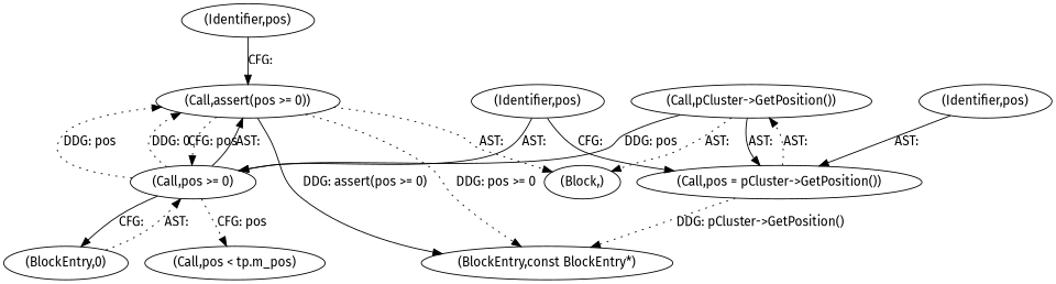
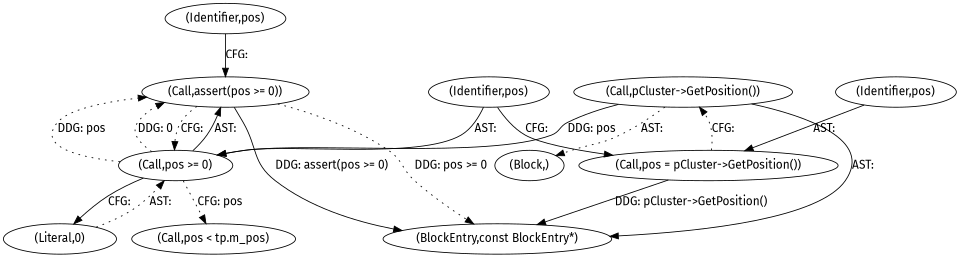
  digraph {
    fontname="Fira Sans"
    node [fontname="Fira Sans"]
    edge [fontname="Fira Sans" style=solid]
    n1 [label="(Call,assert(pos >= 0))"]
    n2 [label="(Call,pos >= 0)"]
    n3 [label="(BlockEntry,const BlockEntry*)"]
    n4 [label="(Block,)"]
    n5 [label="(Call,pos < tp.m_pos)"]
-   n6 [label="(BlockEntry,0)"]
+   n6 [label="(Literal,0)"]
    n7 [label="(Call,pos = pCluster->GetPosition())"]
    n8 [label="(Call,pCluster->GetPosition())"]
    n9 [label="(Identifier,pos)"]
    n10 [label="(Identifier,pos)"]
    n11 [label="(Identifier,pos)"]
-   n1 -> n2 [label="CFG: pos" style=dotted]
+   n1 -> n2 [label="CFG: " style=dotted]
    n1 -> n3 [label="DDG: assert(pos >= 0)"]
    n1 -> n3 [label="DDG: pos >= 0" style=dotted]
-   n1 -> n4 [label="AST: " style=dotted]
    n2 -> n1 [label="AST: "]
    n2 -> n1 [label="DDG: pos" style=dotted]
    n2 -> n1 [label="DDG: 0" style=dotted]
    n2 -> n5 [label="CFG: pos" style=dotted]
    n2 -> n6 [label="CFG: "]
    n6 -> n2 [label="AST: " style=dotted]
-   n7 -> n3 [label="DDG: pCluster->GetPosition()" style=dotted]
-   n7 -> n8 [label="AST: " style=dotted]
+   n7 -> n3 [label="DDG: pCluster->GetPosition()"]
+   n7 -> n8 [label="CFG: " style=dotted]
    n8 -> n2 [label="DDG: pos"]
    n8 -> n4 [label="AST: " style=dotted]
-   n8 -> n7 [label="AST: "]
+   n8 -> n3 [label="AST: "]
    n9 -> n1 [label="CFG: "]
    n10 -> n2 [label="AST: "]
    n10 -> n7 [label="CFG: "]
    n11 -> n7 [label="AST: "]
  }
